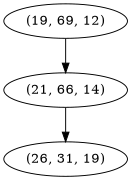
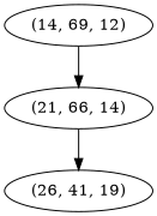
  digraph {
-   "(19, 69, 12)"
+   "(19, 69, 12)" [label="(14, 69, 12)"]
    "(21, 66, 14)"
-   "(26, 31, 19)"
+   "(26, 31, 19)" [label="(26, 41, 19)"]
    "(19, 69, 12)" -> "(21, 66, 14)"
    "(21, 66, 14)" -> "(26, 31, 19)"
  }
